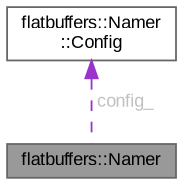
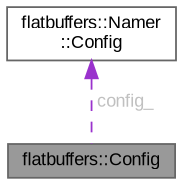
  digraph {
    fontname="Liberation Sans"
    node [color=gray40 fontname="Liberation Sans" fontsize=10 shape=box style=filled]
-   n1 [fillcolor=grey60 fontcolor=black height=0.2 label="flatbuffers::Namer" width=0.4]
+   n1 [fillcolor=grey60 fontcolor=black height=0.2 label="flatbuffers::Config" width=0.4]
    n2 [fillcolor=white height=0.2 label="flatbuffers::Namer\l::Config" width=0.4]
    n2 -> n1 [color=darkorchid3 dir=back fontcolor=grey fontname="Liberation Sans" fontsize=10 label=" config_" labelfontname=Helvetica labelfontsize=10 style=dashed]
  }
